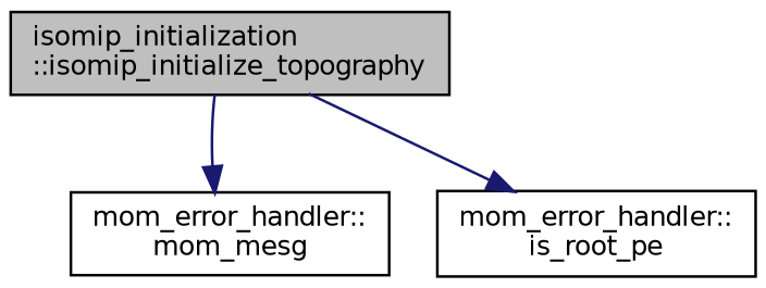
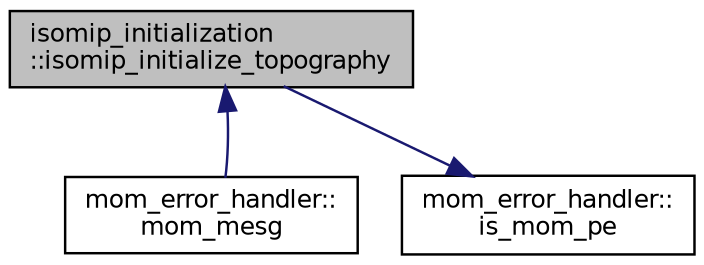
  digraph {
    rankdir=TB
    node [color=black fillcolor=white fontname=Helvetica fontsize=10 shape=record style=filled]
    edge [color=midnightblue fontname=Helvetica fontsize=10 labelfontname=Helvetica labelfontsize=10 style=solid]
    n1 [fillcolor=grey75 fontcolor=black height=0.2 label="isomip_initialization\l::isomip_initialize_topography" width=0.4]
    n2 [height=0.2 label="mom_error_handler::\lmom_mesg" width=0.4]
-   n3 [height=0.2 label="mom_error_handler::\lis_root_pe" width=0.4]
-   n1 -> n2
+   n3 [height=0.2 label="mom_error_handler::\lis_mom_pe" width=0.4]
+   n2 -> n1
    n1 -> n3
  }
